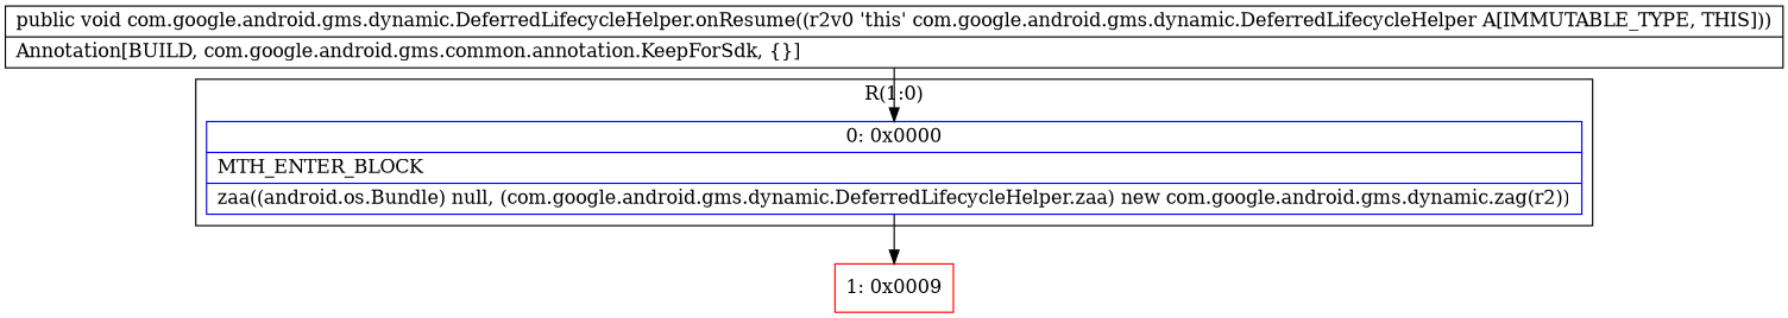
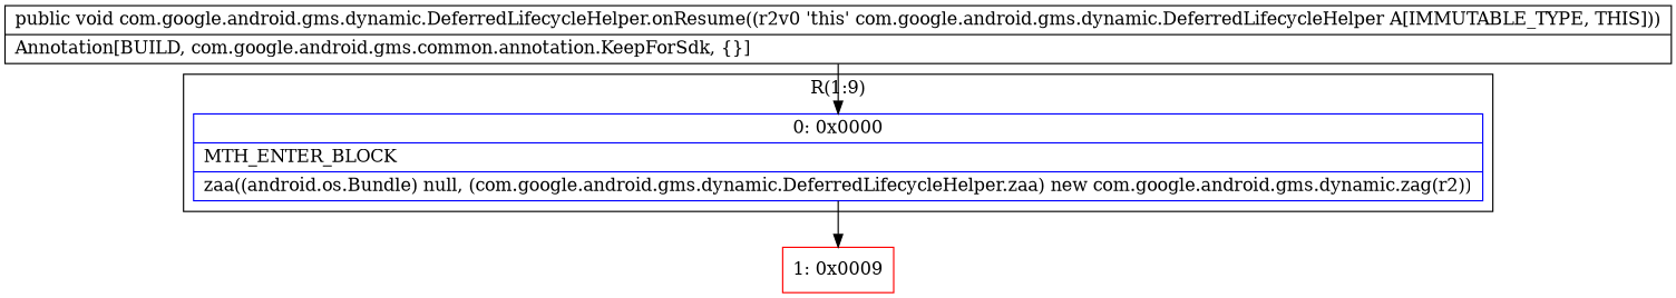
  digraph {
    node [shape=record]
    n1 [color=blue label="{0\:\ 0x0000|MTH_ENTER_BLOCK\l|zaa((android.os.Bundle) null, (com.google.android.gms.dynamic.DeferredLifecycleHelper.zaa) new com.google.android.gms.dynamic.zag(r2))\l}"]
    n2 [color=red label="{1\:\ 0x0009}"]
    n3 [label="{public void com.google.android.gms.dynamic.DeferredLifecycleHelper.onResume((r2v0 'this' com.google.android.gms.dynamic.DeferredLifecycleHelper A[IMMUTABLE_TYPE, THIS]))  | Annotation[BUILD, com.google.android.gms.common.annotation.KeepForSdk, \{\}]\l}"]
    subgraph cluster_1 {
-     label="R(1:0)"
+     label="R(1:9)"
      n1
    }
    n1 -> n2
    n3 -> n1
  }
